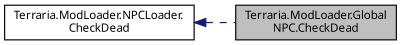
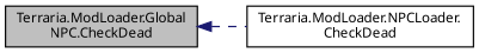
  digraph {
    rankdir=LR
    fontname="Noto Sans"
    node [color=black fontname="Noto Sans" fontsize=10 shape=record style=filled]
    n1 [fillcolor=grey75 fontcolor=black height=0.2 label="Terraria.ModLoader.Global\lNPC.CheckDead" width=0.4]
    n2 [fillcolor=white height=0.2 label="Terraria.ModLoader.NPCLoader.\lCheckDead" width=0.4]
-   n2 -> n1 [color=midnightblue dir=back fontname="Noto Sans" fontsize=10 labelfontname=Helvetica labelfontsize=10 style=dashed]
+   n1 -> n2 [color=midnightblue dir=back fontname="Noto Sans" fontsize=10 labelfontname=Helvetica labelfontsize=10 style=dashed]
  }
